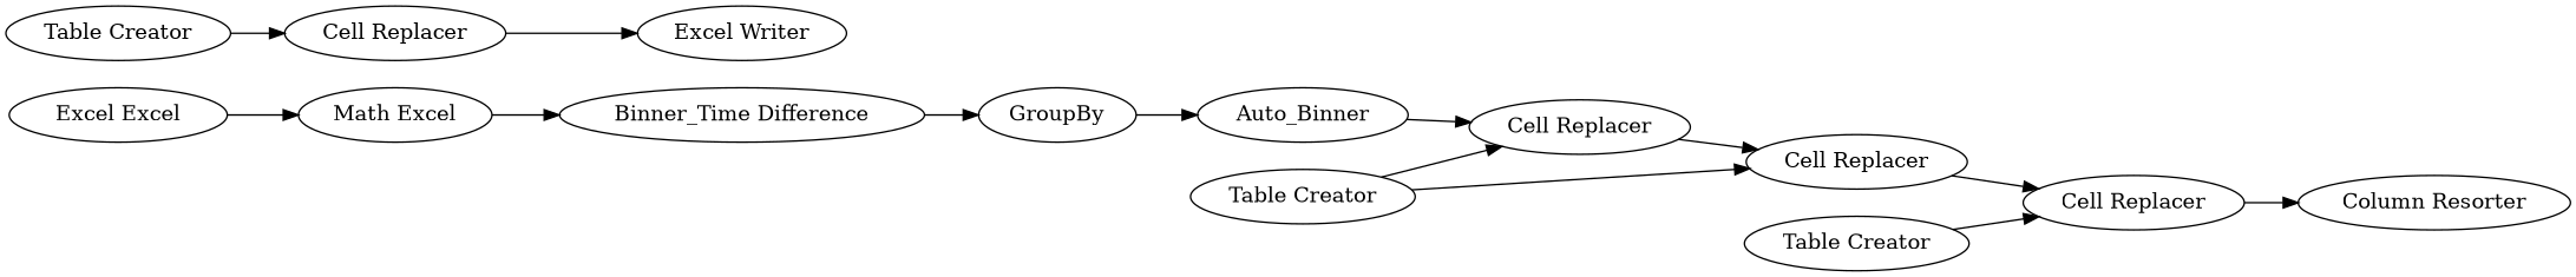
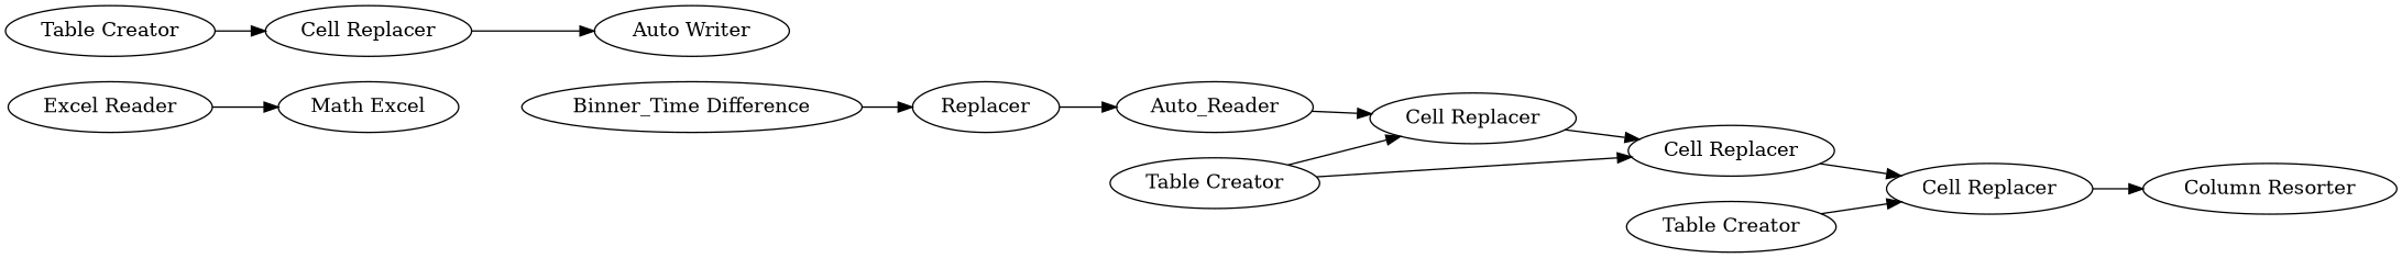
  digraph {
    rankdir=LR
-   n1 [label="Excel Excel"]
+   n1 [label="Excel Reader"]
    n2 [label="Math Excel"]
    n3 [label="Binner_Time Difference"]
-   n4 [label=GroupBy]
-   n5 [label=Auto_Binner]
+   n4 [label=Replacer]
+   n5 [label=Auto_Reader]
    n6 [label="Cell Replacer"]
    n7 [label="Cell Replacer"]
    n8 [label="Cell Replacer"]
    n9 [label="Table Creator"]
    n10 [label="Column Resorter"]
    n11 [label="Table Creator"]
-   n12 [label="Excel Writer"]
+   n12 [label="Auto Writer"]
    n13 [label="Table Creator"]
    n14 [label="Cell Replacer"]
    n1 -> n2
-   n2 -> n3
    n3 -> n4
    n4 -> n5
    n5 -> n6
    n6 -> n7
    n7 -> n8
    n8 -> n10
    n9 -> n6
    n9 -> n7
    n11 -> n8
    n13 -> n14
    n14 -> n12
  }
